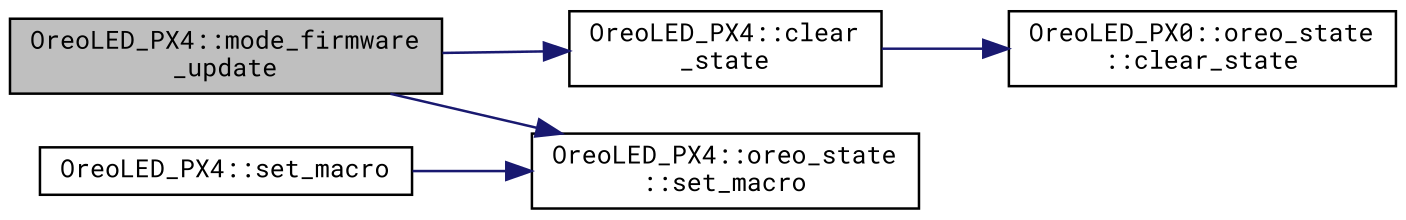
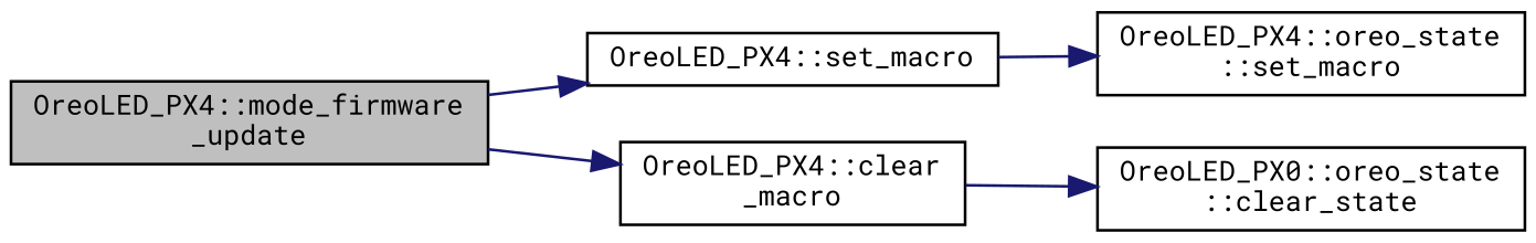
  digraph {
    fontname="Roboto Mono"
    rankdir=LR
    node [color=black fillcolor=white fontname="Roboto Mono" fontsize=10 shape=record style=filled]
    edge [color=midnightblue fontname="Roboto Mono" fontsize=10 labelfontname=Helvetica labelfontsize=10 style=solid]
    n1 [fillcolor=grey75 fontcolor=black height=0.2 label="OreoLED_PX4::mode_firmware\l_update" width=0.4]
    n2 [height=0.2 label="OreoLED_PX4::set_macro" width=0.4]
-   n3 [height=0.2 label="OreoLED_PX4::clear\l_state" width=0.4]
+   n3 [height=0.2 label="OreoLED_PX4::clear\l_macro" width=0.4]
    n4 [height=0.2 label="OreoLED_PX4::oreo_state\l::set_macro" width=0.4]
    n5 [height=0.2 label="OreoLED_PX0::oreo_state\l::clear_state" width=0.4]
-   n1 -> n4
+   n1 -> n2
    n1 -> n3
    n2 -> n4
    n3 -> n5
  }
